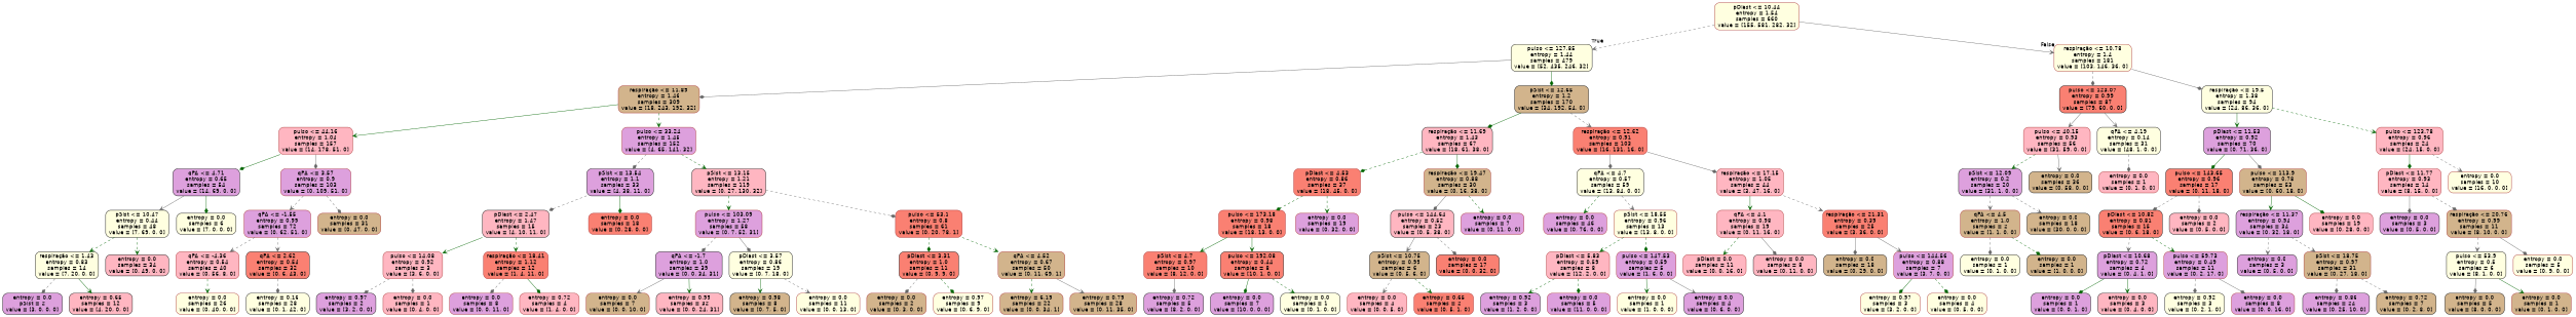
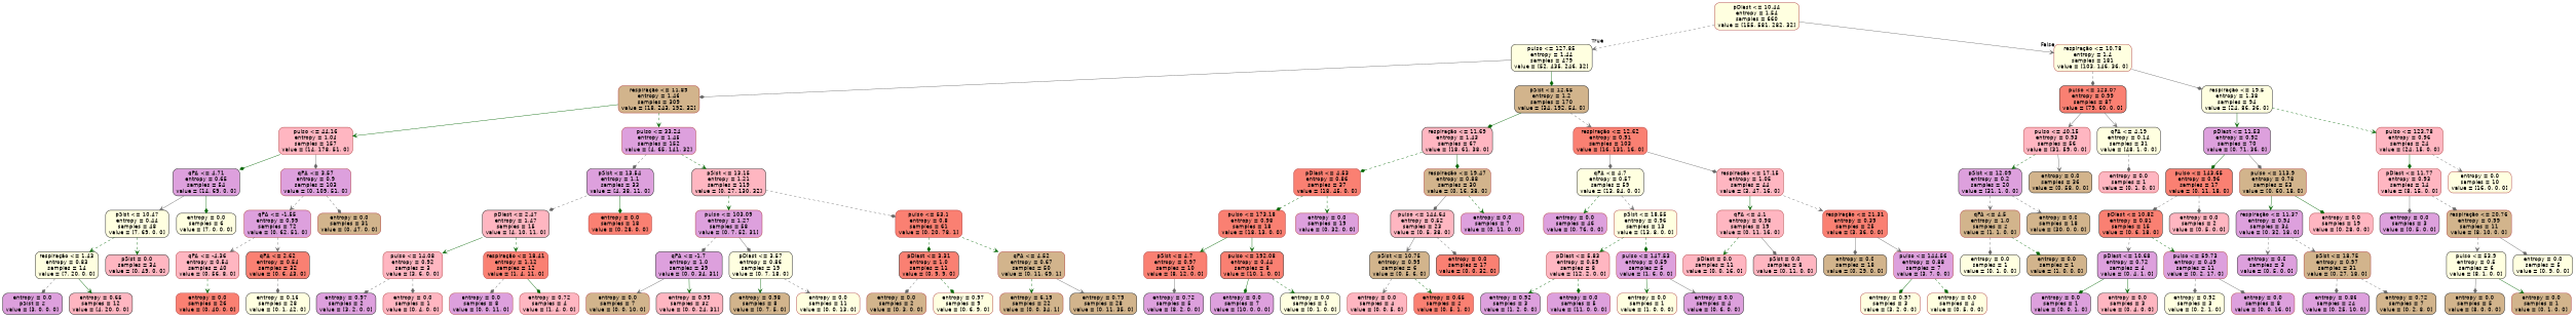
  digraph {
    node [color=brown fillcolor=plum fontname=helvetica shape=box style="filled, rounded"]
    edge [arrowhead=vee color=gray40 fontname=helvetica style=dashed]
    n1 [fillcolor=lightyellow label="pDiast <= 10.44\nentropy = 1.54\nsamples = 660\nvalue = [155, 581, 282, 32]"]
    n2 [color=black fillcolor=lightyellow label="pulso <= 127.85\nentropy = 1.44\nsamples = 479\nvalue = [52, 435, 246, 32]"]
    n3 [fillcolor=lightyellow label="respiração <= 10.78\nentropy = 1.4\nsamples = 181\nvalue = [103, 146, 36, 0]"]
    n4 [fillcolor=tan label="respiração <= 11.89\nentropy = 1.46\nsamples = 309\nvalue = [18, 243, 192, 32]"]
    n5 [color=black fillcolor=tan label="pSist <= 12.65\nentropy = 1.2\nsamples = 170\nvalue = [34, 192, 54, 0]"]
    n6 [color=black fillcolor=salmon label="pulso <= 123.07\nentropy = 0.99\nsamples = 87\nvalue = [79, 60, 0, 0]"]
    n7 [color=black fillcolor=lightyellow label="respiração <= 19.5\nentropy = 1.38\nsamples = 94\nvalue = [24, 86, 36, 0]"]
    n8 [fillcolor=lightpink label="pulso <= 44.16\nentropy = 1.04\nsamples = 157\nvalue = [14, 178, 51, 0]"]
    n9 [label="pulso <= 33.24\nentropy = 1.45\nsamples = 152\nvalue = [4, 65, 141, 32]"]
    n10 [color=black fillcolor=lightpink label="respiração <= 11.69\nentropy = 1.43\nsamples = 67\nvalue = [18, 61, 38, 0]"]
    n11 [fillcolor=salmon label="respiração <= 12.62\nentropy = 0.91\nsamples = 103\nvalue = [16, 131, 16, 0]"]
    n12 [color=black label="qPA <= 4.71\nentropy = 0.65\nsamples = 54\nvalue = [14, 69, 0, 0]"]
    n13 [label="qPA <= 3.57\nentropy = 0.9\nsamples = 103\nvalue = [0, 109, 51, 0]"]
    n14 [color=black label="pSist <= 13.54\nentropy = 1.1\nsamples = 33\nvalue = [4, 38, 11, 0]"]
    n15 [color=black fillcolor=lightpink label="pSist <= 13.15\nentropy = 1.21\nsamples = 119\nvalue = [0, 27, 130, 32]"]
    n16 [color=black fillcolor=lightyellow label="pSist <= 10.47\nentropy = 0.44\nsamples = 48\nvalue = [7, 69, 0, 0]"]
    n17 [color=black fillcolor=lightyellow label="entropy = 0.0\nsamples = 6\nvalue = [7, 0, 0, 0]"]
    n18 [label="qPA <= -1.55\nentropy = 0.99\nsamples = 72\nvalue = [0, 62, 51, 0]"]
    n19 [fillcolor=tan label="entropy = 0.0\nsamples = 31\nvalue = [0, 47, 0, 0]"]
    n20 [color=black fillcolor=lightyellow label="respiração <= 1.43\nentropy = 0.83\nsamples = 14\nvalue = [7, 20, 0, 0]"]
-   n21 [color=black fillcolor=lightpink label="entropy = 0.0\nsamples = 34\nvalue = [0, 49, 0, 0]"]
+   n21 [color=black fillcolor=lightpink label="pSist = 0.0\nsamples = 34\nvalue = [0, 49, 0, 0]"]
    n22 [color=black label="entropy = 0.0\npSist = 2\nvalue = [3, 0, 0, 0]"]
    n23 [color=black fillcolor=lightpink label="entropy = 0.65\nsamples = 12\nvalue = [4, 20, 0, 0]"]
    n24 [fillcolor=lightpink label="qPA <= -4.36\nentropy = 0.54\nsamples = 40\nvalue = [0, 56, 8, 0]"]
    n25 [color=black fillcolor=salmon label="qPA <= 2.62\nentropy = 0.54\nsamples = 32\nvalue = [0, 6, 43, 0]"]
-   n26 [fillcolor=lightyellow label="entropy = 0.0\nsamples = 26\nvalue = [0, 40, 0, 0]"]
+   n26 [fillcolor=salmon label="entropy = 0.0\nsamples = 26\nvalue = [0, 40, 0, 0]"]
    n27 [color=black fillcolor=lightyellow label="entropy = 0.16\nsamples = 28\nvalue = [0, 1, 42, 0]"]
    n28 [color=black fillcolor=lightpink label="pDiast <= 2.47\nentropy = 1.47\nsamples = 15\nvalue = [4, 10, 11, 0]"]
    n29 [fillcolor=salmon label="entropy = 0.0\nsamples = 18\nvalue = [0, 28, 0, 0]"]
    n30 [label="pulso <= 103.09\nentropy = 1.27\nsamples = 58\nvalue = [0, 7, 52, 31]"]
    n31 [fillcolor=salmon label="pulso <= 53.1\nentropy = 0.8\nsamples = 61\nvalue = [0, 20, 78, 1]"]
    n32 [fillcolor=lightpink label="pulso <= 14.08\nentropy = 0.92\nsamples = 3\nvalue = [3, 6, 0, 0]"]
    n33 [fillcolor=salmon label="respiração <= 18.41\nentropy = 1.12\nsamples = 12\nvalue = [1, 4, 11, 0]"]
    n34 [color=black label="entropy = 0.97\nsamples = 2\nvalue = [3, 2, 0, 0]"]
    n35 [fillcolor=lightpink label="entropy = 0.0\nsamples = 1\nvalue = [0, 4, 0, 0]"]
    n36 [label="entropy = 0.0\nsamples = 8\nvalue = [0, 0, 11, 0]"]
    n37 [fillcolor=lightpink label="entropy = 0.72\nsamples = 4\nvalue = [1, 4, 0, 0]"]
    n38 [color=black label="qPA <= -1.7\nentropy = 1.0\nsamples = 39\nvalue = [0, 0, 34, 31]"]
    n39 [color=black fillcolor=lightyellow label="pDiast <= 3.57\nentropy = 0.86\nsamples = 19\nvalue = [0, 7, 18, 0]"]
    n40 [color=black fillcolor=salmon label="pDiast <= 3.31\nentropy = 1.0\nsamples = 11\nvalue = [0, 9, 9, 0]"]
    n41 [fillcolor=tan label="qPA <= 4.52\nentropy = 0.67\nsamples = 50\nvalue = [0, 11, 69, 1]"]
    n42 [fillcolor=tan label="entropy = 0.0\nsamples = 7\nvalue = [0, 0, 10, 0]"]
    n43 [color=black fillcolor=lightpink label="entropy = 0.99\nsamples = 32\nvalue = [0, 0, 24, 31]"]
    n44 [color=black fillcolor=tan label="entropy = 0.98\nsamples = 8\nvalue = [0, 7, 5, 0]"]
    n45 [fillcolor=lightyellow label="entropy = 0.0\nsamples = 11\nvalue = [0, 0, 13, 0]"]
    n46 [fillcolor=tan label="entropy = 0.0\nsamples = 2\nvalue = [0, 3, 0, 0]"]
    n47 [fillcolor=lightyellow label="entropy = 0.97\nsamples = 9\nvalue = [0, 6, 9, 0]"]
    n48 [fillcolor=tan label="entropy = 6.19\nsamples = 22\nvalue = [0, 0, 34, 1]"]
-   n49 [fillcolor=tan label="entropy = 0.79\nsamples = 28\nvalue = [0, 11, 35, 0]"]
+   n49 [color=black fillcolor=tan label="entropy = 0.79\nsamples = 28\nvalue = [0, 11, 35, 0]"]
    n50 [fillcolor=salmon label="pDiast <= 4.53\nentropy = 0.86\nsamples = 37\nvalue = [18, 45, 0, 0]"]
    n51 [fillcolor=tan label="respiração <= 19.47\nentropy = 0.88\nsamples = 30\nvalue = [0, 16, 38, 0]"]
    n52 [color=black fillcolor=lightyellow label="qPA <= 4.7\nentropy = 0.57\nsamples = 59\nvalue = [13, 84, 0, 0]"]
    n53 [fillcolor=lightpink label="respiração <= 17.15\nentropy = 1.05\nsamples = 44\nvalue = [3, 47, 16, 0]"]
    n54 [fillcolor=salmon label="pulso <= 173.18\nentropy = 0.98\nsamples = 18\nvalue = [18, 13, 0, 0]"]
    n55 [label="entropy = 0.0\nsamples = 19\nvalue = [0, 32, 0, 0]"]
    n56 [color=black fillcolor=lightpink label="pulso <= 144.64\nentropy = 0.52\nsamples = 23\nvalue = [0, 5, 38, 0]"]
    n57 [label="entropy = 0.0\nsamples = 7\nvalue = [0, 11, 0, 0]"]
    n58 [fillcolor=salmon label="pSist <= 4.7\nentropy = 0.97\nsamples = 10\nvalue = [8, 12, 0, 0]"]
    n59 [color=black fillcolor=salmon label="pulso <= 192.08\nentropy = 0.44\nsamples = 8\nvalue = [10, 1, 0, 0]"]
    n60 [color=black label="entropy = 0.72\nsamples = 5\nvalue = [8, 2, 0, 0]"]
    n61 [color=black label="entropy = 0.0\nsamples = 7\nvalue = [10, 0, 0, 0]"]
    n62 [color=black fillcolor=lightyellow label="entropy = 0.0\nsamples = 1\nvalue = [0, 1, 0, 0]"]
    n63 [color=black fillcolor=tan label="pSist <= 10.75\nentropy = 0.99\nsamples = 6\nvalue = [0, 5, 6, 0]"]
    n64 [color=black fillcolor=salmon label="entropy = 0.0\nsamples = 17\nvalue = [0, 0, 32, 0]"]
    n65 [fillcolor=lightpink label="entropy = 0.0\nsamples = 4\nvalue = [0, 0, 5, 0]"]
    n66 [fillcolor=salmon label="entropy = 0.65\nsamples = 2\nvalue = [0, 5, 1, 0]"]
    n67 [label="entropy = 0.0\nsamples = 46\nvalue = [0, 76, 0, 0]"]
    n68 [fillcolor=lightyellow label="pSist <= 18.55\nentropy = 0.96\nsamples = 13\nvalue = [13, 8, 0, 0]"]
    n69 [fillcolor=lightpink label="qPA <= 4.1\nentropy = 0.98\nsamples = 19\nvalue = [0, 11, 16, 0]"]
    n70 [fillcolor=salmon label="respiração <= 21.31\nentropy = 0.39\nsamples = 25\nvalue = [3, 36, 0, 0]"]
    n71 [fillcolor=lightpink label="pDiast <= 5.83\nentropy = 0.59\nsamples = 8\nvalue = [12, 2, 0, 0]"]
    n72 [label="pulso <= 147.53\nentropy = 0.59\nsamples = 5\nvalue = [1, 6, 0, 0]"]
    n73 [color=black label="entropy = 0.92\nsamples = 3\nvalue = [1, 2, 0, 0]"]
    n74 [label="entropy = 0.0\nsamples = 5\nvalue = [11, 0, 0, 0]"]
    n75 [fillcolor=lightyellow label="entropy = 0.0\nsamples = 1\nvalue = [1, 0, 0, 0]"]
    n76 [color=black label="entropy = 0.0\nsamples = 4\nvalue = [0, 6, 0, 0]"]
    n77 [fillcolor=lightpink label="pDiast = 0.0\nsamples = 11\nvalue = [0, 0, 16, 0]"]
-   n78 [color=black fillcolor=lightpink label="entropy = 0.0\nsamples = 8\nvalue = [0, 11, 0, 0]"]
+   n78 [color=black fillcolor=lightpink label="pSist = 0.0\nsamples = 8\nvalue = [0, 11, 0, 0]"]
    n79 [color=black fillcolor=tan label="entropy = 0.0\nsamples = 18\nvalue = [0, 29, 0, 0]"]
    n80 [label="pulso <= 144.56\nentropy = 0.88\nsamples = 7\nvalue = [3, 7, 0, 0]"]
    n81 [fillcolor=lightyellow label="entropy = 0.97\nsamples = 3\nvalue = [3, 2, 0, 0]"]
    n82 [fillcolor=lightyellow label="entropy = 0.0\nsamples = 4\nvalue = [0, 5, 0, 0]"]
    n83 [fillcolor=lightpink label="pulso <= 40.15\nentropy = 0.93\nsamples = 56\nvalue = [31, 59, 0, 0]"]
    n84 [color=black fillcolor=lightyellow label="qPA <= 4.19\nentropy = 0.14\nsamples = 31\nvalue = [48, 1, 0, 0]"]
    n85 [color=black label="pDiast <= 11.53\nentropy = 0.92\nsamples = 70\nvalue = [0, 71, 36, 0]"]
    n86 [fillcolor=lightpink label="pulso <= 123.78\nentropy = 0.96\nsamples = 24\nvalue = [24, 15, 0, 0]"]
    n87 [color=black label="pSist <= 12.09\nentropy = 0.2\nsamples = 20\nvalue = [31, 1, 0, 0]"]
    n88 [color=black fillcolor=tan label="entropy = 0.0\nsamples = 36\nvalue = [0, 58, 0, 0]"]
    n89 [fillcolor=lightpink label="entropy = 0.0\nsamples = 1\nvalue = [0, 1, 0, 0]"]
    n90 [fillcolor=tan label="qPA <= 4.5\nentropy = 1.0\nsamples = 2\nvalue = [1, 1, 0, 0]"]
    n91 [color=black fillcolor=tan label="entropy = 0.0\nsamples = 18\nvalue = [30, 0, 0, 0]"]
    n92 [color=black fillcolor=lightyellow label="entropy = 0.0\nsamples = 1\nvalue = [0, 1, 0, 0]"]
    n93 [color=black fillcolor=tan label="entropy = 0.0\nsamples = 1\nvalue = [1, 0, 0, 0]"]
    n94 [color=black fillcolor=salmon label="pulso <= 143.65\nentropy = 0.96\nsamples = 17\nvalue = [0, 11, 18, 0]"]
    n95 [fillcolor=tan label="pulso <= 113.9\nentropy = 0.78\nsamples = 53\nvalue = [0, 60, 18, 0]"]
    n96 [fillcolor=lightpink label="pDiast <= 11.77\nentropy = 0.93\nsamples = 14\nvalue = [8, 15, 0, 0]"]
    n97 [fillcolor=lightyellow label="entropy = 0.0\nsamples = 10\nvalue = [16, 0, 0, 0]"]
    n98 [color=black fillcolor=salmon label="pDiast <= 10.82\nentropy = 0.81\nsamples = 15\nvalue = [0, 6, 18, 0]"]
    n99 [color=black fillcolor=lightpink label="entropy = 0.0\nsamples = 2\nvalue = [0, 5, 0, 0]"]
    n100 [color=black label="respiração <= 11.37\nentropy = 0.94\nsamples = 34\nvalue = [0, 32, 18, 0]"]
    n101 [fillcolor=lightpink label="entropy = 0.0\nsamples = 19\nvalue = [0, 28, 0, 0]"]
    n102 [color=black label="pDiast <= 10.68\nentropy = 0.72\nsamples = 4\nvalue = [0, 4, 1, 0]"]
    n103 [label="pulso <= 59.73\nentropy = 0.49\nsamples = 11\nvalue = [0, 2, 17, 0]"]
    n104 [color=black label="entropy = 0.0\nsamples = 1\nvalue = [0, 0, 1, 0]"]
    n105 [color=black fillcolor=lightpink label="entropy = 0.0\nsamples = 3\nvalue = [0, 4, 0, 0]"]
    n106 [color=black fillcolor=lightyellow label="entropy = 0.92\nsamples = 3\nvalue = [0, 2, 1, 0]"]
    n107 [label="entropy = 0.0\nsamples = 8\nvalue = [0, 0, 16, 0]"]
    n108 [color=black label="entropy = 0.0\nsamples = 3\nvalue = [0, 5, 0, 0]"]
    n109 [fillcolor=tan label="pSist <= 18.75\nentropy = 0.97\nsamples = 31\nvalue = [0, 27, 18, 0]"]
    n110 [color=black label="entropy = 0.86\nsamples = 24\nvalue = [0, 25, 10, 0]"]
    n111 [color=black fillcolor=tan label="entropy = 0.72\nsamples = 7\nvalue = [0, 2, 8, 0]"]
    n112 [color=black label="entropy = 0.0\nsamples = 3\nvalue = [0, 5, 0, 0]"]
    n113 [fillcolor=tan label="respiração <= 20.76\nentropy = 0.99\nsamples = 11\nvalue = [8, 10, 0, 0]"]
    n114 [color=black fillcolor=lightyellow label="pulso <= 53.9\nentropy = 0.5\nsamples = 6\nvalue = [8, 1, 0, 0]"]
-   n115 [fillcolor=lightyellow label="entropy = 0.0\nsamples = 5\nvalue = [0, 9, 0, 0]"]
+   n115 [color=black fillcolor=lightyellow label="entropy = 0.0\nsamples = 5\nvalue = [0, 9, 0, 0]"]
    n116 [color=black fillcolor=tan label="entropy = 0.0\nsamples = 5\nvalue = [8, 0, 0, 0]"]
    n117 [fillcolor=tan label="entropy = 0.0\nsamples = 1\nvalue = [0, 1, 0, 0]"]
    n1 -> n2 [headlabel=True labelangle=45 labeldistance=2.5]
    n1 -> n3 [headlabel=False labelangle=-45 labeldistance=2.5 style=solid]
    n2 -> n4 [arrowhead=diamond style=solid]
    n2 -> n5 [arrowhead=diamond color=darkgreen style=solid]
    n3 -> n6 [arrowhead=diamond]
    n3 -> n7 [arrowhead=diamond style=solid]
    n4 -> n8 [color=darkgreen style=solid]
    n4 -> n9 [color=darkgreen]
    n5 -> n10 [arrowhead=diamond color=darkgreen style=solid]
    n5 -> n11
    n6 -> n83 [style=solid]
    n6 -> n84 [style=solid]
    n7 -> n85 [color=darkgreen style=solid]
    n7 -> n86 [color=darkgreen]
    n8 -> n12 [arrowhead=diamond color=darkgreen style=solid]
    n8 -> n13 [arrowhead=diamond style=solid]
    n9 -> n14 [arrowhead=diamond]
    n9 -> n15 [color=darkgreen]
    n10 -> n50 [arrowhead=diamond color=darkgreen]
    n10 -> n51 [arrowhead=diamond color=darkgreen style=solid]
    n11 -> n52 [arrowhead=diamond style=solid]
    n11 -> n53 [arrowhead=diamond style=solid]
    n12 -> n16 [style=solid]
    n12 -> n17 [arrowhead=diamond color=darkgreen style=solid]
    n13 -> n18
    n13 -> n19 [arrowhead=diamond]
    n14 -> n28 [arrowhead=diamond]
    n14 -> n29 [arrowhead=diamond color=darkgreen style=solid]
    n15 -> n30 [color=darkgreen]
    n15 -> n31 [arrowhead=diamond]
    n16 -> n20 [color=darkgreen]
    n16 -> n21 [color=darkgreen]
    n18 -> n24
    n18 -> n25
    n20 -> n22 [arrowhead=diamond]
    n20 -> n23 [color=darkgreen style=solid]
    n24 -> n26 [color=darkgreen]
    n25 -> n27 [arrowhead=diamond]
    n28 -> n32 [color=darkgreen style=solid]
    n28 -> n33 [color=darkgreen]
    n30 -> n38 [arrowhead=diamond]
    n30 -> n39 [arrowhead=diamond style=solid]
    n31 -> n40 [arrowhead=diamond color=darkgreen]
    n31 -> n41 [color=darkgreen]
    n32 -> n34 [arrowhead=diamond]
    n32 -> n35 [arrowhead=diamond]
    n33 -> n36 [arrowhead=diamond]
    n33 -> n37 [arrowhead=diamond color=darkgreen style=solid]
    n38 -> n42 [style=solid]
    n38 -> n43 [color=darkgreen style=solid]
    n39 -> n44 [color=darkgreen style=solid]
    n39 -> n45
    n40 -> n46 [arrowhead=diamond]
    n40 -> n47 [arrowhead=diamond color=darkgreen]
    n41 -> n48 [color=darkgreen]
    n41 -> n49 [style=solid]
    n50 -> n54 [arrowhead=diamond color=darkgreen]
    n50 -> n55 [color=darkgreen]
    n51 -> n56 [arrowhead=diamond style=solid]
    n51 -> n57 [color=darkgreen]
    n52 -> n67 [color=darkgreen]
    n52 -> n68
    n53 -> n69 [color=darkgreen style=solid]
    n53 -> n70
    n54 -> n58 [color=darkgreen style=solid]
    n54 -> n59 [color=darkgreen style=solid]
    n56 -> n63 [style=solid]
    n56 -> n64 [arrowhead=diamond]
    n58 -> n60 [arrowhead=diamond style=solid]
    n59 -> n61 [arrowhead=diamond color=darkgreen style=solid]
    n59 -> n62 [color=darkgreen]
    n63 -> n65
    n63 -> n66 [color=darkgreen]
    n68 -> n71 [color=darkgreen]
    n68 -> n72 [arrowhead=diamond color=darkgreen]
    n69 -> n77 [color=darkgreen]
    n69 -> n78 [arrowhead=diamond style=solid]
    n70 -> n79 [arrowhead=diamond style=solid]
    n70 -> n80 [style=solid]
    n71 -> n73 [color=darkgreen]
    n71 -> n74 [arrowhead=diamond color=darkgreen]
    n72 -> n75 [color=darkgreen style=solid]
    n72 -> n76 [style=solid]
    n80 -> n81 [arrowhead=diamond color=darkgreen style=solid]
    n80 -> n82 [arrowhead=diamond color=darkgreen]
    n83 -> n87 [color=darkgreen]
    n83 -> n88 [style=solid]
    n84 -> n89 [arrowhead=diamond]
    n85 -> n94 [arrowhead=diamond color=darkgreen style=solid]
    n85 -> n95 [arrowhead=diamond style=solid]
    n86 -> n96 [arrowhead=diamond color=darkgreen style=solid]
    n86 -> n97
    n87 -> n90
    n87 -> n91
    n90 -> n92 [arrowhead=diamond]
    n90 -> n93 [arrowhead=diamond color=darkgreen]
    n94 -> n98 [arrowhead=diamond]
    n94 -> n99 [arrowhead=diamond]
    n95 -> n100 [color=darkgreen style=solid]
    n95 -> n101 [arrowhead=diamond color=darkgreen style=solid]
    n96 -> n112 [arrowhead=diamond style=solid]
    n96 -> n113 [arrowhead=diamond]
    n98 -> n102
    n98 -> n103 [color=darkgreen]
    n100 -> n108
    n100 -> n109
    n102 -> n104 [arrowhead=diamond color=darkgreen style=solid]
    n102 -> n105 [color=darkgreen style=solid]
    n103 -> n106 [arrowhead=diamond]
    n103 -> n107 [arrowhead=diamond style=solid]
    n109 -> n110 [arrowhead=diamond]
    n109 -> n111 [arrowhead=diamond]
    n113 -> n114
    n113 -> n115 [arrowhead=diamond style=solid]
    n114 -> n116 [arrowhead=diamond style=solid]
    n114 -> n117 [color=darkgreen style=solid]
  }
